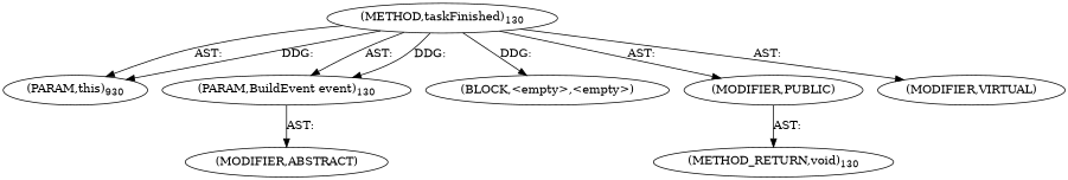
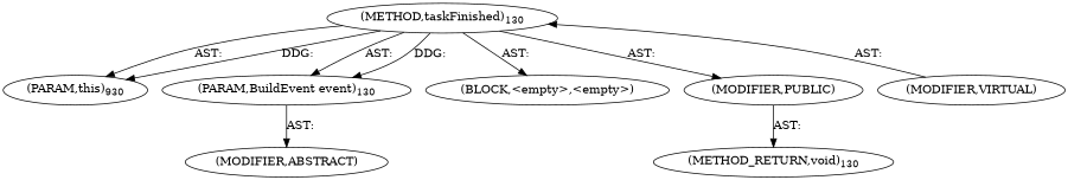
  digraph {
    n1 [label=<(METHOD,taskFinished)<SUB>130</SUB>>]
    n2 [label=<(PARAM,this)<SUB>930</SUB>>]
    n3 [label=<(PARAM,BuildEvent event)<SUB>130</SUB>>]
    n4 [label=<(BLOCK,&lt;empty&gt;,&lt;empty&gt;)>]
    n5 [label=<(MODIFIER,PUBLIC)>]
    n6 [label=<(MODIFIER,VIRTUAL)>]
    n7 [label=<(MODIFIER,ABSTRACT)>]
    n8 [label=<(METHOD_RETURN,void)<SUB>130</SUB>>]
    n1 -> n2 [label="AST: "]
    n1 -> n2 [label="DDG: "]
    n1 -> n3 [label="AST: "]
    n1 -> n3 [label="DDG: "]
-   n1 -> n4 [label="DDG: "]
+   n1 -> n4 [label="AST: "]
    n1 -> n5 [label="AST: "]
-   n1 -> n6 [label="AST: "]
+   n6 -> n1 [label="AST: "]
    n3 -> n7 [label="AST: "]
    n5 -> n8 [label="AST: "]
  }
